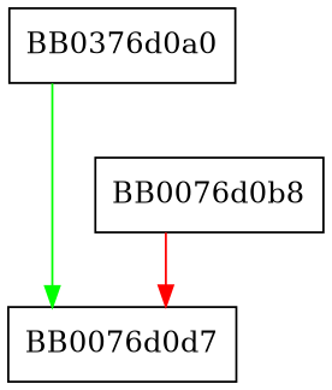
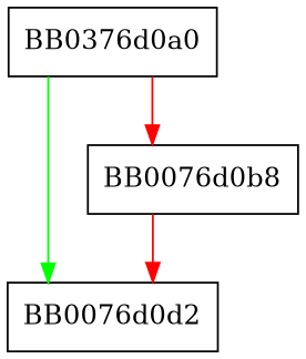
  digraph {
    splines=ortho
    node [shape=box]
    edge [color=red]
    n1 [label=BB0376d0a0]
-   BB0076d0d2 [label=BB0076d0d7]
+   BB0076d0d2
    BB0076d0b8
    n1 -> BB0076d0d2 [color=green]
+   n1 -> BB0076d0b8
    BB0076d0b8 -> BB0076d0d2
  }
